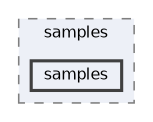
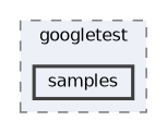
  digraph {
    compound=true
    n1 [color=grey25 fillcolor="#edf0f7" fontname=Helvetica fontsize=10 height=0.2 label=samples shape=box style="filled,bold" width=0.4]
    subgraph cluster_1 {
      bgcolor="#edf0f7"
      fontname=Helvetica
      fontsize=10
-     label=samples
+     label=googletest
      pencolor=grey50
      style="filled,dashed"
      n1
    }
  }
